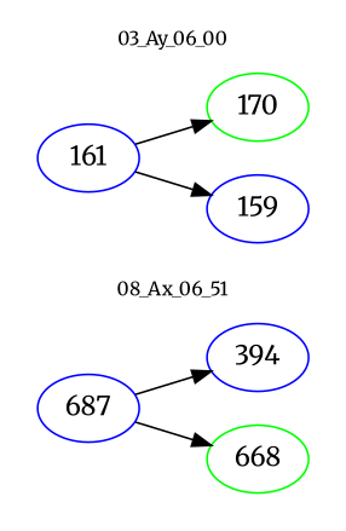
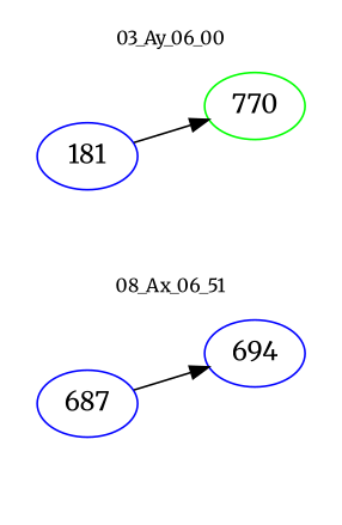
  digraph {
    fontname=Merriweather
    rankdir=LR
    node [color=blue fontname=Merriweather]
    edge [color=black fontname=Merriweather]
    n1 [label=687]
-   n2 [color=green label=668]
-   n3 [label=394]
-   n4 [label=161]
-   n5 [label=159]
-   n6 [color=green label=170]
+   n3 [label=694]
+   n4 [label=181]
+   n6 [color=green label=770]
    subgraph cluster_1 {
      color=white
      fontsize=10
      label="08_Ax_06_51"
      n1
-     n2
      n3
    }
    subgraph cluster_2 {
      color=white
      fontsize=10
      label="03_Ay_06_00"
      n4
-     n5
      n6
    }
-   n1 -> n2
    n1 -> n3
-   n4 -> n5
    n4 -> n6
  }
